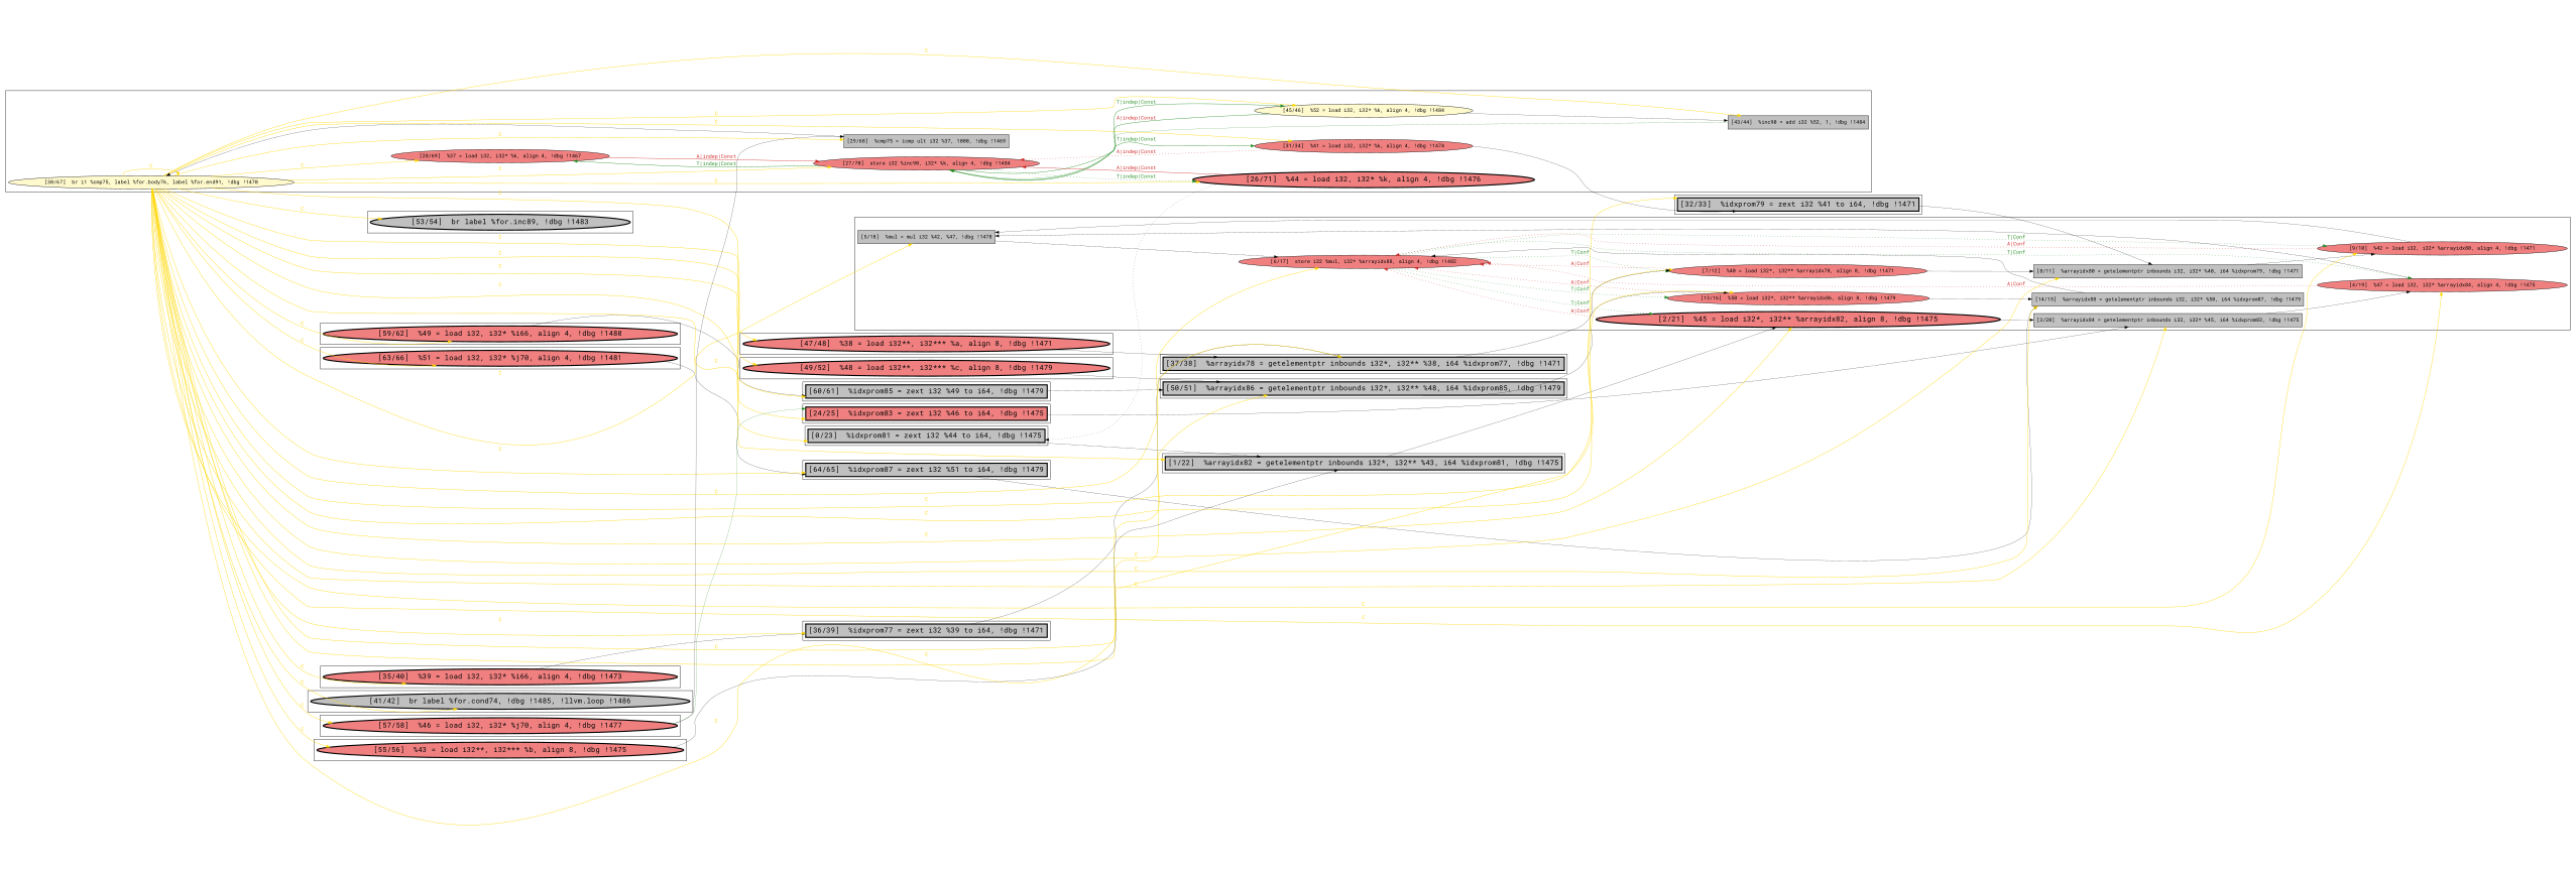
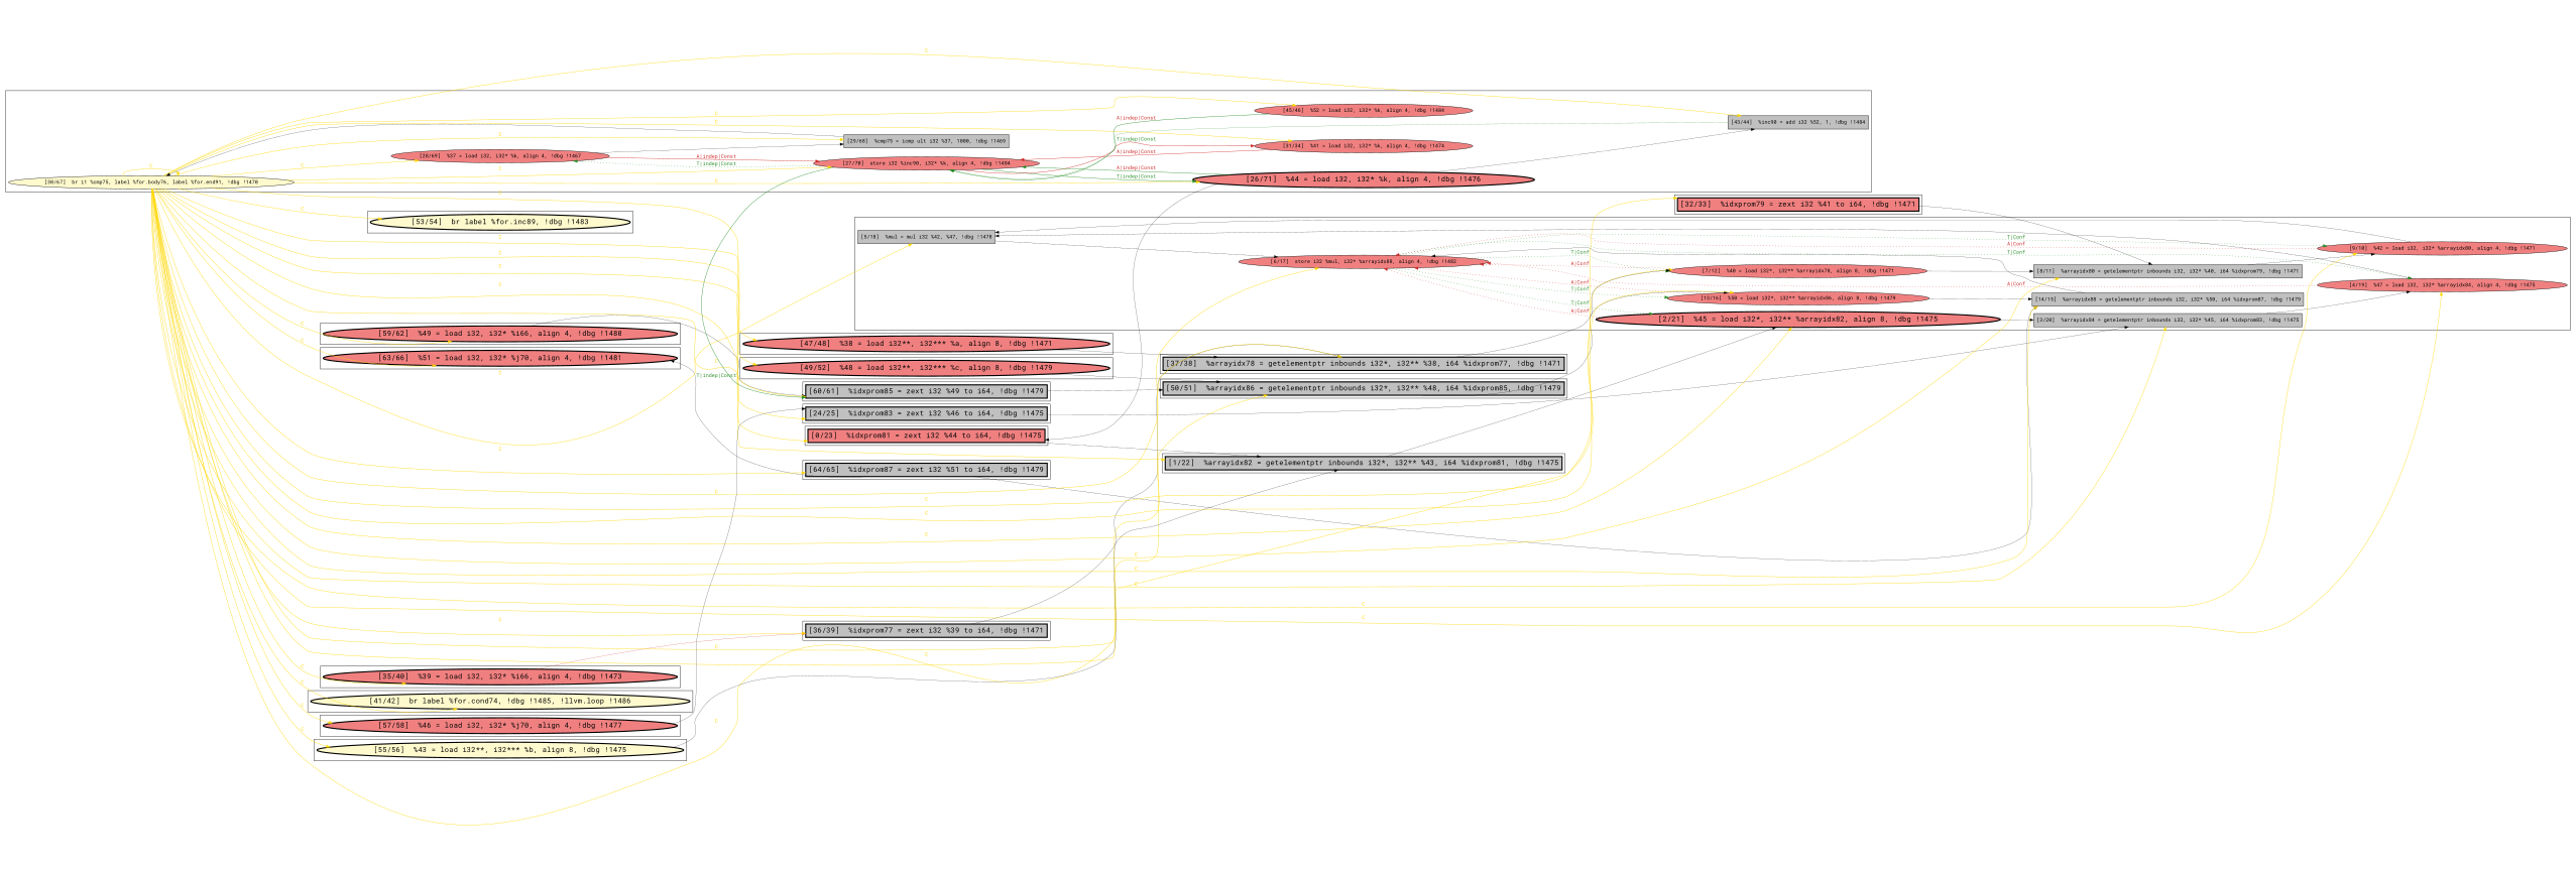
  digraph {
    fontname="Roboto Mono"
    rankdir=LR
    node [fillcolor=lightcoral fontname="Roboto Mono" fontsize=20 penwidth=3.0 shape=ellipse style=filled]
    edge [color=gold fontcolor=gold fontname="Roboto Mono" penwidth=1.0 style=solid]
    n1 [label="[47/48]  %38 = load i32**, i32*** %a, align 8, !dbg !1471"]
-   n2 [fillcolor=grey label="[53/54]  br label %for.inc89, !dbg !1483"]
+   n2 [fillcolor=lemonchiffon label="[53/54]  br label %for.inc89, !dbg !1483"]
    n3 [label="[49/52]  %48 = load i32**, i32*** %c, align 8, !dbg !1479"]
    n4 [fillcolor=grey label="[60/61]  %idxprom85 = zext i32 %49 to i64, !dbg !1479" shape=rectangle]
-   n5 [label="[24/25]  %idxprom83 = zext i32 %46 to i64, !dbg !1475" shape=rectangle]
-   n6 [fillcolor=grey label="[0/23]  %idxprom81 = zext i32 %44 to i64, !dbg !1475" shape=rectangle]
+   n5 [fillcolor=grey label="[24/25]  %idxprom83 = zext i32 %46 to i64, !dbg !1475" shape=rectangle]
+   n6 [label="[0/23]  %idxprom81 = zext i32 %44 to i64, !dbg !1475" shape=rectangle]
    n7 [fillcolor=grey label="[1/22]  %arrayidx82 = getelementptr inbounds i32*, i32** %43, i64 %idxprom81, !dbg !1475" shape=rectangle]
    n8 [label="[59/62]  %49 = load i32, i32* %i66, align 4, !dbg !1480"]
    n9 [label="[63/66]  %51 = load i32, i32* %j70, align 4, !dbg !1481"]
    n10 [fillcolor=grey label="[64/65]  %idxprom87 = zext i32 %51 to i64, !dbg !1479" shape=rectangle]
    n11 [fillcolor=grey label="[5/18]  %mul = mul i32 %42, %47, !dbg !1478" shape=rectangle fontsize="" penwidth=""]
    n12 [label="[6/17]  store i32 %mul, i32* %arrayidx88, align 4, !dbg !1482" fontsize="" penwidth=""]
    n13 [label="[9/10]  %42 = load i32, i32* %arrayidx80, align 4, !dbg !1471" fontsize="" penwidth=""]
    n14 [label="[13/16]  %50 = load i32*, i32** %arrayidx86, align 8, !dbg !1479" fontsize="" penwidth=""]
    n15 [fillcolor=grey label="[3/20]  %arrayidx84 = getelementptr inbounds i32, i32* %45, i64 %idxprom83, !dbg !1475" shape=rectangle fontsize="" penwidth=""]
    n16 [label="[7/12]  %40 = load i32*, i32** %arrayidx78, align 8, !dbg !1471" fontsize="" penwidth=""]
    n17 [label="[2/21]  %45 = load i32*, i32** %arrayidx82, align 8, !dbg !1475"]
    n18 [fillcolor=grey label="[14/15]  %arrayidx88 = getelementptr inbounds i32, i32* %50, i64 %idxprom87, !dbg !1479" shape=rectangle fontsize="" penwidth=""]
    n19 [fillcolor=grey label="[8/11]  %arrayidx80 = getelementptr inbounds i32, i32* %40, i64 %idxprom79, !dbg !1471" shape=rectangle fontsize="" penwidth=""]
    n20 [label="[4/19]  %47 = load i32, i32* %arrayidx84, align 4, !dbg !1475" fontsize="" penwidth=""]
    n21 [fillcolor=grey label="[36/39]  %idxprom77 = zext i32 %39 to i64, !dbg !1471" shape=rectangle]
    n22 [fillcolor=grey label="[50/51]  %arrayidx86 = getelementptr inbounds i32*, i32** %48, i64 %idxprom85, !dbg !1479" shape=rectangle]
-   n23 [fillcolor=grey label="[32/33]  %idxprom79 = zext i32 %41 to i64, !dbg !1471" shape=rectangle]
+   n23 [label="[32/33]  %idxprom79 = zext i32 %41 to i64, !dbg !1471" shape=rectangle]
    n24 [label="[35/40]  %39 = load i32, i32* %i66, align 4, !dbg !1473"]
    n25 [fillcolor=lemonchiffon label="[30/67]  br i1 %cmp75, label %for.body76, label %for.end91, !dbg !1470" fontsize="" penwidth=""]
    n26 [label="[28/69]  %37 = load i32, i32* %k, align 4, !dbg !1467" fontsize="" penwidth=""]
    n27 [label="[27/70]  store i32 %inc90, i32* %k, align 4, !dbg !1484" fontsize="" penwidth=""]
    n28 [label="[26/71]  %44 = load i32, i32* %k, align 4, !dbg !1476"]
    n29 [label="[31/34]  %41 = load i32, i32* %k, align 4, !dbg !1474" fontsize="" penwidth=""]
-   n30 [fillcolor=lemonchiffon label="[45/46]  %52 = load i32, i32* %k, align 4, !dbg !1484" fontsize="" penwidth=""]
+   n30 [label="[45/46]  %52 = load i32, i32* %k, align 4, !dbg !1484" fontsize="" penwidth=""]
    n31 [fillcolor=grey label="[29/68]  %cmp75 = icmp ult i32 %37, 1000, !dbg !1469" shape=rectangle fontsize="" penwidth=""]
    n32 [fillcolor=grey label="[43/44]  %inc90 = add i32 %52, 1, !dbg !1484" shape=rectangle fontsize="" penwidth=""]
-   n33 [fillcolor=grey label="[41/42]  br label %for.cond74, !dbg !1485, !llvm.loop !1486"]
+   n33 [fillcolor=lemonchiffon label="[41/42]  br label %for.cond74, !dbg !1485, !llvm.loop !1486"]
    n34 [label="[57/58]  %46 = load i32, i32* %j70, align 4, !dbg !1477"]
-   n35 [label="[55/56]  %43 = load i32**, i32*** %b, align 8, !dbg !1475"]
+   n35 [fillcolor=lemonchiffon label="[55/56]  %43 = load i32**, i32*** %b, align 8, !dbg !1475"]
    n36 [fillcolor=grey label="[37/38]  %arrayidx78 = getelementptr inbounds i32*, i32** %38, i64 %idxprom77, !dbg !1471" shape=rectangle]
    subgraph cluster_1 {
      n1
    }
    subgraph cluster_2 {
      n2
    }
    subgraph cluster_3 {
      n3
    }
    subgraph cluster_4 {
      n4
    }
    subgraph cluster_5 {
      n5
    }
    subgraph cluster_6 {
      n6
    }
    subgraph cluster_7 {
      n7
    }
    subgraph cluster_8 {
      n8
    }
    subgraph cluster_9 {
      n9
    }
    subgraph cluster_10 {
      n10
    }
    subgraph cluster_11 {
      n11
      n12
      n13
      n14
      n15
      n16
      n17
      n18
      n19
      n20
    }
    subgraph cluster_12 {
      n21
    }
    subgraph cluster_13 {
      n22
    }
    subgraph cluster_14 {
      n23
    }
    subgraph cluster_15 {
      n24
    }
    subgraph cluster_16 {
      n25
      n26
      n27
      n28
      n29
      n30
      n31
      n32
    }
    subgraph cluster_17 {
      n33
    }
    subgraph cluster_18 {
      n34
    }
    subgraph cluster_19 {
      n35
    }
    subgraph cluster_20 {
      n36
    }
    n1 -> n36 [color=black fontcolor=black penwidth=0.5]
    n3 -> n22 [color=black fontcolor=black penwidth=0.5]
    n4 -> n22 [color=black fontcolor=black penwidth=0.5]
    n5 -> n15 [color=black fontcolor=black penwidth=0.5]
    n6 -> n7 [color=black fontcolor=black penwidth=0.5]
    n7 -> n17 [color=black fontcolor=black penwidth=0.5]
    n8 -> n4 [color=black fontcolor=black penwidth=0.5]
-   n9 -> n10 [color=black fontcolor=black penwidth=0.5]
+   n10 -> n9 [color=black fontcolor=black penwidth=0.5]
    n10 -> n18 [color=black fontcolor=black penwidth=0.5]
    n11 -> n12 [color=black fontcolor=black penwidth=0.5]
    n12 -> n13 [color=forestgreen fontcolor=forestgreen label="T|Conf" style=dotted]
    n12 -> n14 [color=forestgreen fontcolor=forestgreen label="T|Conf" style=dotted]
    n12 -> n16 [color=forestgreen fontcolor=forestgreen label="T|Conf" style=dotted]
    n12 -> n17 [color=forestgreen fontcolor=forestgreen label="T|Conf" style=dotted]
    n12 -> n20 [color=forestgreen fontcolor=forestgreen label="T|Conf" style=dotted]
    n13 -> n11 [color=black fontcolor=black penwidth=0.5]
    n13 -> n12 [color=firebrick3 fontcolor=firebrick3 label="A|Conf" style=dotted]
    n14 -> n12 [color=firebrick3 fontcolor=firebrick3 label="A|Conf" style=dotted]
    n14 -> n18 [color=black fontcolor=black penwidth=0.5]
    n15 -> n20 [color=black fontcolor=black penwidth=0.5]
    n16 -> n12 [color=firebrick3 fontcolor=firebrick3 label="A|Conf" style=dotted]
    n16 -> n19 [color=black fontcolor=black penwidth=0.5]
    n17 -> n12 [color=firebrick3 fontcolor=firebrick3 label="A|Conf" style=dotted]
    n17 -> n15 [color=black fontcolor=black penwidth=0.5]
    n18 -> n12 [color=black fontcolor=black penwidth=0.5]
    n19 -> n13 [color=black fontcolor=black penwidth=0.5]
    n20 -> n11 [color=black fontcolor=black penwidth=0.5]
    n20 -> n12 [color=firebrick3 fontcolor=firebrick3 label="A|Conf" style=dotted]
    n21 -> n36 [color=black fontcolor=black penwidth=0.5]
    n22 -> n14 [color=black fontcolor=black penwidth=0.5]
    n23 -> n19 [color=black fontcolor=black penwidth=0.5]
-   n24 -> n21 [color=black fontcolor=black penwidth=0.5]
+   n24 -> n21 [color=firebrick3 fontcolor=black penwidth=0.5]
    n25 -> n1 [label=C]
    n25 -> n2 [label=C]
    n25 -> n3 [label=C]
    n25 -> n4 [label=C]
    n25 -> n5 [label=C]
    n25 -> n6 [label=C]
    n25 -> n7 [label=C]
    n25 -> n8 [label=C]
    n25 -> n9 [label=C]
    n25 -> n10 [label=C]
    n25 -> n11 [label=C]
    n25 -> n12 [label=C]
    n25 -> n13 [label=C]
    n25 -> n14 [label=C]
    n25 -> n15 [label=C]
    n25 -> n16 [label=C]
    n25 -> n17 [label=C]
    n25 -> n18 [label=C]
    n25 -> n19 [label=C]
    n25 -> n20 [label=C]
    n25 -> n21 [label=C]
    n25 -> n22 [label=C]
    n25 -> n23 [label=C]
    n25 -> n24 [label=C]
    n25 -> n25 [label=C]
    n25 -> n26 [label=C]
    n25 -> n27 [label=C]
    n25 -> n28 [label=C]
    n25 -> n29 [label=C]
    n25 -> n30 [label=C]
    n25 -> n31 [label=C]
    n25 -> n32 [label=C]
    n25 -> n33 [label=C]
    n25 -> n34 [label=C]
    n25 -> n35 [label=C]
    n25 -> n36 [label=C]
    n26 -> n27 [color=firebrick3 fontcolor=firebrick3 label="A|indep|Const"]
-   n34 -> n31 [color=black fontcolor=black penwidth=0.5]
-   n27 -> n26 [color=forestgreen fontcolor=forestgreen label="T|indep|Const"]
-   n27 -> n28 [color=forestgreen fontcolor=forestgreen label="T|indep|Const" style=dotted]
-   n27 -> n29 [color=forestgreen fontcolor=forestgreen label="T|indep|Const"]
-   n27 -> n30 [color=forestgreen fontcolor=forestgreen label="T|indep|Const"]
-   n28 -> n6 [color=black fontcolor=black penwidth=0.5 style=dotted]
-   n28 -> n27 [color=firebrick3 fontcolor=firebrick3 label="A|indep|Const"]
-   n29 -> n23 [color=black fontcolor=black penwidth=0.5]
-   n29 -> n27 [color=firebrick3 fontcolor=firebrick3 label="A|indep|Const" style=dotted]
+   n26 -> n31 [color=black fontcolor=black penwidth=0.5]
+   n27 -> n26 [color=forestgreen fontcolor=forestgreen label="T|indep|Const" style=dotted]
+   n27 -> n28 [color=forestgreen fontcolor=forestgreen label="T|indep|Const"]
+   n27 -> n29 [color=firebrick3 fontcolor=forestgreen label="T|indep|Const"]
+   n27 -> n4 [color=forestgreen fontcolor=forestgreen label="T|indep|Const"]
+   n28 -> n6 [color=black fontcolor=black penwidth=0.5]
+   n28 -> n27 [color=forestgreen fontcolor=firebrick3 label="A|indep|Const"]
+   n29 -> n27 [color=firebrick3 fontcolor=firebrick3 label="A|indep|Const"]
    n30 -> n27 [color=forestgreen fontcolor=firebrick3 label="A|indep|Const"]
-   n30 -> n32 [color=black fontcolor=black penwidth=0.5]
+   n28 -> n32 [color=black fontcolor=black penwidth=0.5]
    n31 -> n25 [color=black fontcolor=black penwidth=0.5]
    n32 -> n27 [color=forestgreen fontcolor=black penwidth=0.5]
-   n34 -> n5 [color=forestgreen fontcolor=black penwidth=0.5]
+   n34 -> n5 [color=black fontcolor=black penwidth=0.5]
    n35 -> n7 [color=black fontcolor=black penwidth=0.5]
    n36 -> n16 [color=black fontcolor=black penwidth=0.5]
  }
